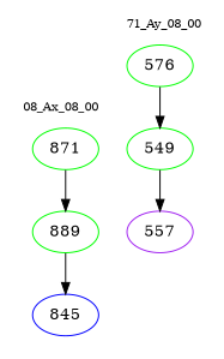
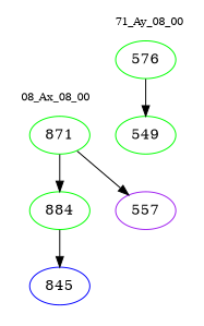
  digraph {
    node [color=green]
    edge [color=black]
    n1 [label=871]
-   n2 [label=889]
+   n2 [label=884]
    n3 [color=blue label=845]
    n4 [label=576]
    n5 [label=549]
    n6 [color=purple label=557]
    subgraph cluster_1 {
      color=white
      fontsize=10
      label="08_Ax_08_00"
      n1
      n2
      n3
    }
    subgraph cluster_2 {
      color=white
      fontsize=10
      label="71_Ay_08_00"
      n4
      n5
      n6
    }
    n1 -> n2
    n2 -> n3
    n4 -> n5
-   n5 -> n6
+   n1 -> n6
  }
